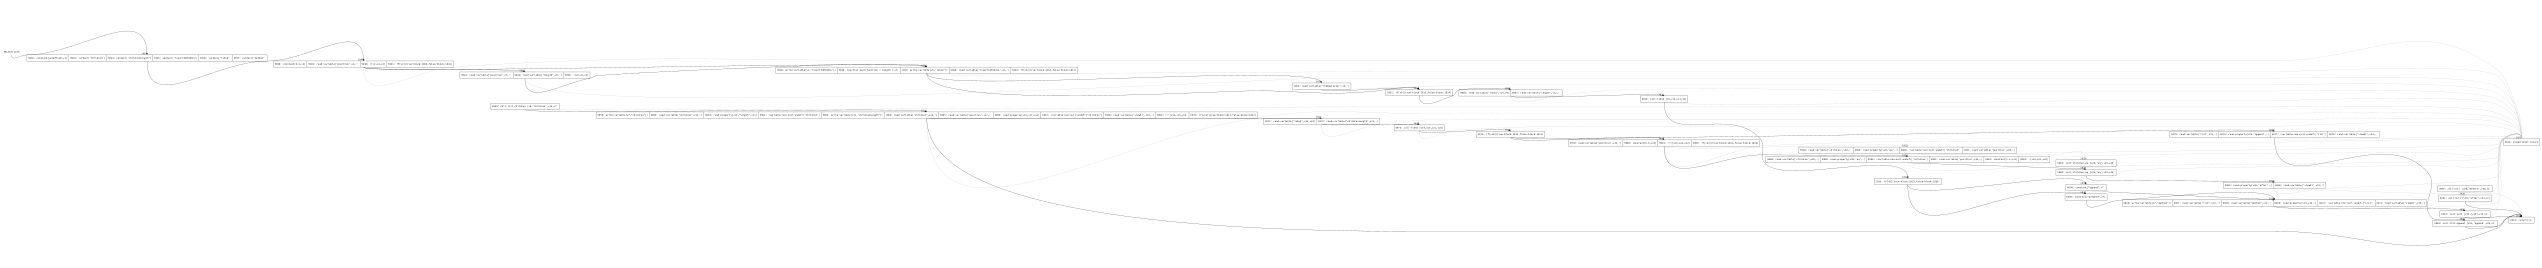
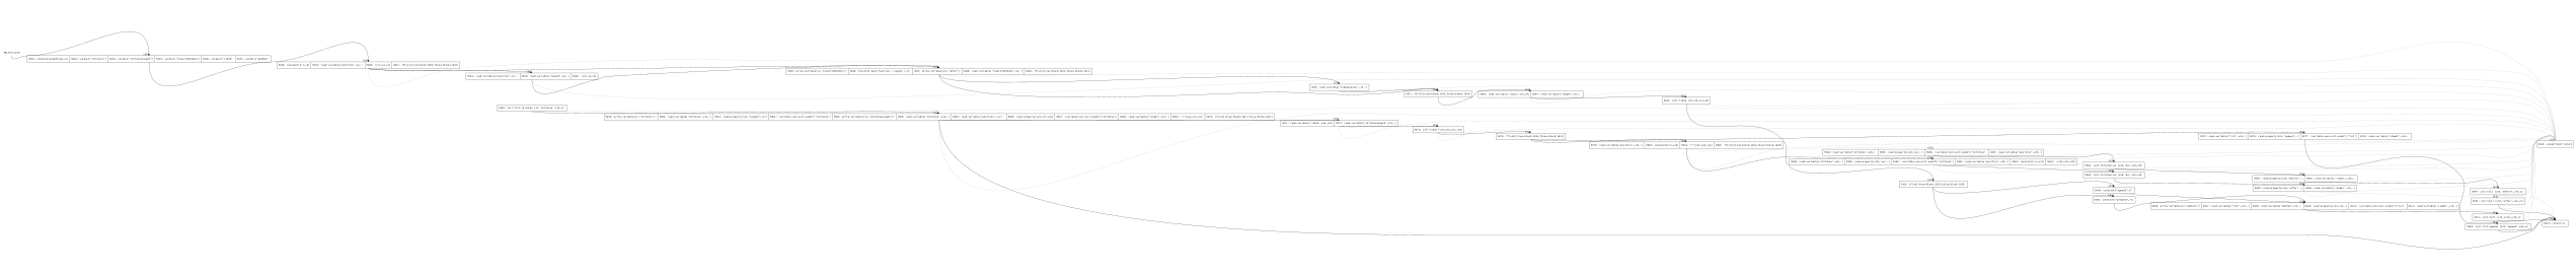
  digraph {
    fontname="Source Code Pro"
    rankdir=LR
    node [fontname="Source Code Pro" shape=record]
    edge [fontname="Source Code Pro" headport=n tailport=s]
    n1 [label=BB_entry158 shape=none]
    n2 [label="{5932: constant[undefined,v1]|5933: vardecl['children']|5934: vardecl['childrenLength']|5935: vardecl['insertInMiddle']|5936: vardecl['isEnd']|5937: vardecl['method']}"]
    n3 [label="{5938: constant[0.0,v3]|5939: read-variable['position',v4,-]|5940: \<[v3,v4,v2]|5941: if[v2](true-block:1809,false-block:1810)}"]
    n4 [label="{5945: write-variable[v2,'insertInMiddle']*|5946: function-expr[function ( length ),v5]|5947: write-variable[v5,'isEnd']*|5948: read-variable['insertInMiddle',v6,-]|5949: if[v6](true-block:1812,false-block:1811)}"]
    n5 [label="{5942: read-variable['position',v5,-]|5943: read-variable['length',v6,-]|5944: \<[v5,v6,v2]}"]
    n6 [label="{6014: exceptional-return}"]
    n7 [label="{5951: if[v6](true-block:1813,false-block:1814)}"]
    n8 [label="{5950: read-variable['itemSelector',v6,-]}"]
    n9 [label="{5956: read-variable['isEnd',v10,v9]|5957: read-variable['length',v11,-]}"]
    n10 [label="{6002: call-isEnd [v9,v10,v11,v8]}"]
    n11 [label="{5958: call-list.children [v9,'children',v10,v7]}"]
    n12 [label="{5959: write-variable[v7,'children']*|5960: read-variable['children',v12,-]|5961: read-property[v12,'length',v11]|5962: \<variable-non-null-undef\>['children']|5963: write-variable[v11,'childrenLength']*|5964: read-variable['children',v16,-]|5965: read-variable['position',v17,-]|5966: read-property[v16,v17,v14]|5967: \<variable-non-null-undef\>['children']|5968: read-variable['viewEl',v15,-]|5969: !==[v14,v15,v13]|5970: if[v13](true-block:1817,false-block:1837)}"]
    n13 [label="{6003: if[v8](true-block:1833,false-block:1834)}"]
    n14 [label="{5971: read-variable['isEnd',v20,v19]|5972: read-variable['childrenLength',v21,-]}"]
    n15 [label="{6013: return[v1]}"]
    n16 [label="{6004: constant[\"append\",v7]}"]
    n17 [label="{6005: constant[\"prepend\",v7]}"]
    n18 [label="{5973: call-isEnd [v19,v20,v21,v18]}"]
    n19 [label="{5974: if[v18](true-block:1820,false-block:1821)}"]
    n20 [label="{5975: read-variable['list',v23,-]|5976: read-property[v23,'append',-]|5977: \<variable-non-null-undef\>['list']|5978: read-variable['viewEl',v24,-]}"]
    n21 [label="{5979: read-variable['position',v23,-]|5980: constant[0.0,v24]|5981: ===[v23,v24,v22]|5982: if[v22](true-block:1823,false-block:1824)}"]
    n22 [label="{5983: call-list.append [v23,'append',v24,v1]}"]
    n23 [label="{5984: read-variable['children',v28,-]|5985: read-property[v28,'eq',-]|5986: \<variable-non-null-undef\>['children']|5987: read-variable['position',v29,-]}"]
    n24 [label="{5988: read-variable['children',v28,-]|5989: read-property[v28,'eq',-]|5990: \<variable-non-null-undef\>['children']|5991: read-variable['position',v30,-]|5992: constant[1.0,v31]|5993: -[v30,v31,v29]}"]
    n25 [label="{5994: call-children.eq [v28,'eq',v29,v26]}"]
    n26 [label="{5998: call-children.eq [v28,'eq',v29,v26]}"]
+   n27 [label="{5995: read-property[v26,'before',-]|5996: read-variable['viewEl',v30,-]}"]
    n28 [label="{5999: read-property[v26,'after',-]|6000: read-variable['viewEl',v32,-]}"]
    n29 [label="{5997: call-null [v26,'before',v30,v1]}"]
    n30 [label="{6001: call-null [v26,'after',v32,v1]}"]
    n31 [label="{6006: write-variable[v7,'method']*|6007: read-variable['list',v13,-]|6008: read-variable['method',v14,-]|6009: read-property[v13,v14,-]|6010: \<variable-non-null-undef\>['list']|6011: read-variable['viewEl',v15,-]}"]
    n32 [label="{6012: call-null [v13,[v14],v15,v1]}"]
    n1 -> n2 [headlabel="    1807"]
    n2 -> n3 [headlabel="      1808"]
    n3 -> n4 [headlabel="      1810"]
    n3 -> n5 [headlabel="      1809"]
    n3 -> n6 [color=gray headlabel="      1838"]
    n4 -> n6 [color=gray]
    n4 -> n7 [headlabel="      1812"]
    n4 -> n8 [headlabel="      1811"]
    n5 -> n4
    n5 -> n6 [color=gray]
    n7 -> n9 [headlabel="      1814"]
    n8 -> n6 [color=gray]
    n8 -> n7
    n9 -> n6 [color=gray]
    n9 -> n10 [headlabel="      1831"]
    n10 -> n6 [color=gray]
    n10 -> n13 [headlabel="      1832"]
    n11 -> n6 [color=gray]
    n11 -> n12 [headlabel="      1816"]
    n12 -> n6 [color=gray]
    n12 -> n14 [headlabel="      1817"]
    n12 -> n15 [headlabel="      1837"]
    n13 -> n16 [headlabel="      1833"]
    n13 -> n17 [headlabel="      1834"]
    n14 -> n6 [color=gray]
    n14 -> n18 [headlabel="      1818"]
    n16 -> n31 [headlabel="      1835"]
    n17 -> n31
    n18 -> n6 [color=gray]
    n18 -> n19 [headlabel="      1819"]
    n19 -> n20 [headlabel="      1820"]
    n19 -> n21 [headlabel="      1821"]
    n20 -> n6 [color=gray]
    n20 -> n22 [headlabel="      1822"]
    n21 -> n6 [color=gray]
    n21 -> n23 [color=gray headlabel="      1823"]
    n21 -> n24 [headlabel="      1824"]
    n22 -> n15
    n23 -> n6 [color=gray]
-   n23 -> n25 [headlabel="      1825" color=gray]
+   n23 -> n25 [headlabel="      1825"]
    n24 -> n6 [color=gray]
    n24 -> n26 [headlabel="      1828"]
    n25 -> n6 [color=gray]
+   n25 -> n27 [headlabel="      1826"]
    n26 -> n6 [color=gray]
    n26 -> n28 [headlabel="      1829"]
+   n27 -> n6 [color=gray]
+   n27 -> n29 [headlabel="      1827"]
    n28 -> n6 [color=gray]
    n28 -> n30 [color=gray headlabel="      1830"]
    n29 -> n6 [color=gray]
    n29 -> n15 [color=gray]
    n30 -> n6 [color=gray]
    n30 -> n15
    n31 -> n6 [color=gray]
    n31 -> n32 [headlabel="      1836"]
    n32 -> n6 [color=gray]
    n32 -> n15
  }
